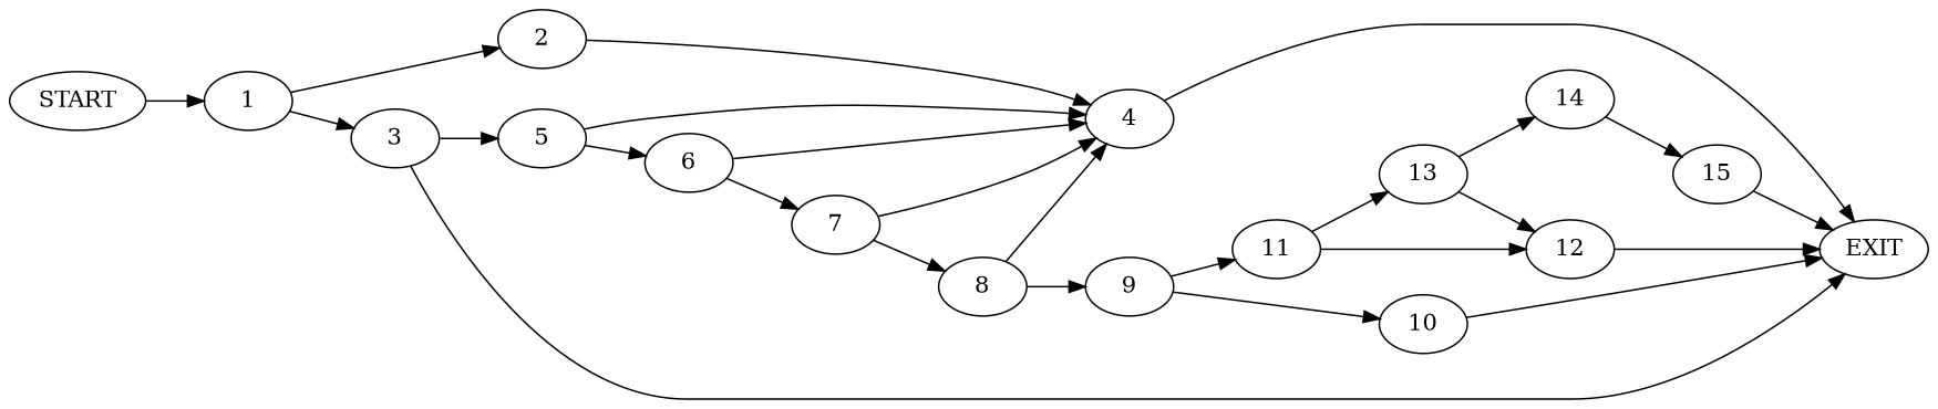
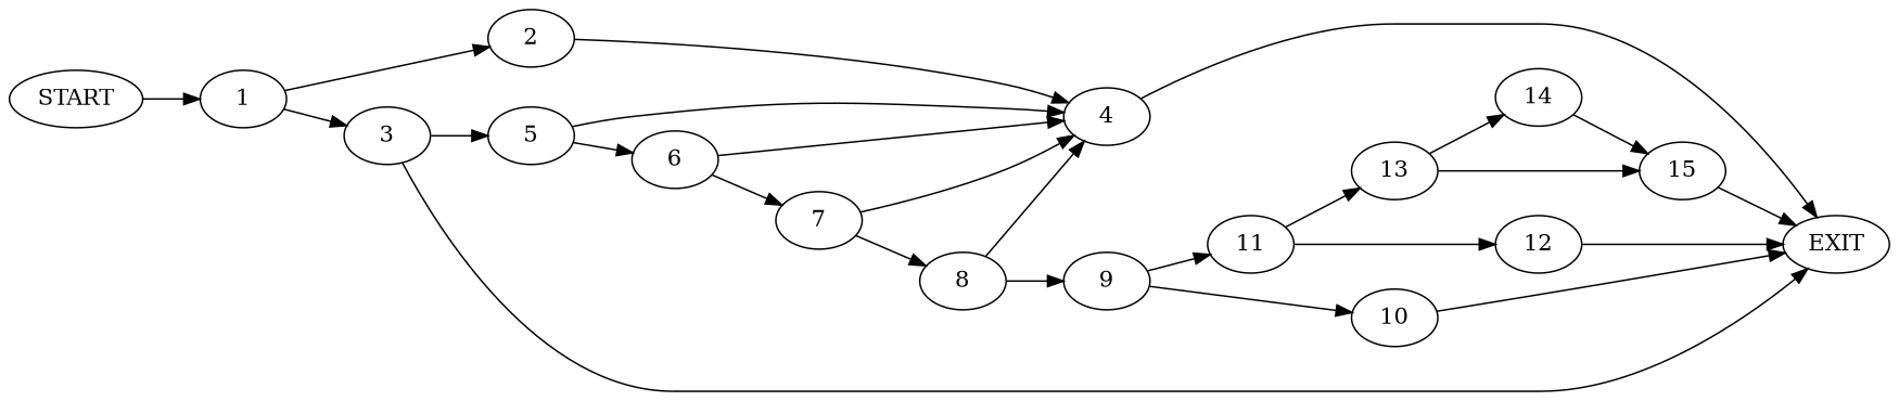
  digraph {
    fontname="DejaVu Serif"
    rankdir=LR
    node [fontname="DejaVu Serif"]
    edge [fontname="DejaVu Serif"]
    n1 [label=START]
    1
    2
    3
    n5 [label=EXIT]
    4
    5
    6
    7
    8
    9
    10
    11
    12
    13
    14
    15
    n1 -> 1
    1 -> 2
    1 -> 3
    2 -> 4
    3 -> n5
    3 -> 5
    4 -> n5
    5 -> 4
    5 -> 6
    6 -> 4
    6 -> 7
    7 -> 4
    7 -> 8
    8 -> 4
    8 -> 9
    9 -> 10
    9 -> 11
    10 -> n5
    11 -> 12
    11 -> 13
    12 -> n5
    13 -> 14
-   13 -> 12
+   13 -> 15
    14 -> 15
    15 -> n5
  }
